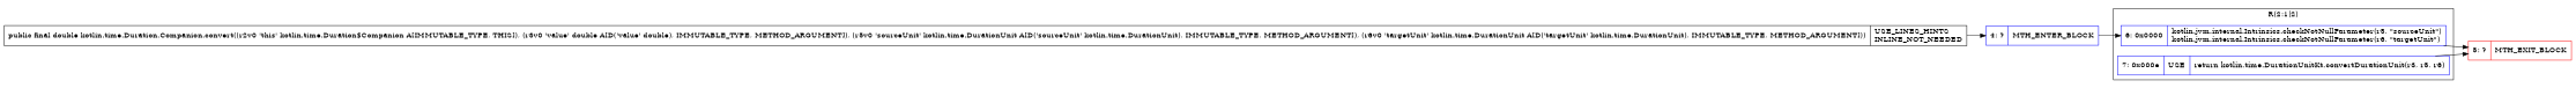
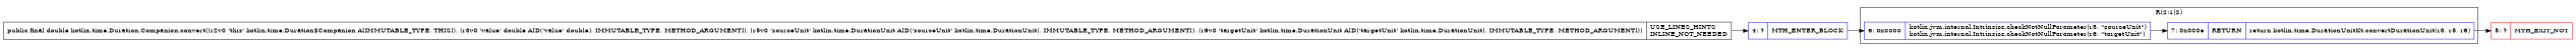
  digraph {
    rankdir=LR
    node [color=blue shape=record]
    n1 [label="{6\:\ 0x0000|kotlin.jvm.internal.Intrinsics.checkNotNullParameter(r5, \"sourceUnit\")\lkotlin.jvm.internal.Intrinsics.checkNotNullParameter(r6, \"targetUnit\")\l}"]
-   n2 [label="{7\:\ 0x000e|USE\l|return kotlin.time.DurationUnitKt.convertDurationUnit(r3, r5, r6)\l}"]
-   n3 [color=red label="{5\:\ ?|MTH_EXIT_BLOCK\l}"]
+   n2 [label="{7\:\ 0x000e|RETURN\l|return kotlin.time.DurationUnitKt.convertDurationUnit(r3, r5, r6)\l}"]
+   n3 [color=red label="{5\:\ ?|MTH_EXIT_NOT\l}"]
    n4 [label="{4\:\ ?|MTH_ENTER_BLOCK\l}"]
    n5 [label="{public final double kotlin.time.Duration.Companion.convert((r2v0 'this' kotlin.time.Duration$Companion A[IMMUTABLE_TYPE, THIS]), (r3v0 'value' double A[D('value' double), IMMUTABLE_TYPE, METHOD_ARGUMENT]), (r5v0 'sourceUnit' kotlin.time.DurationUnit A[D('sourceUnit' kotlin.time.DurationUnit), IMMUTABLE_TYPE, METHOD_ARGUMENT]), (r6v0 'targetUnit' kotlin.time.DurationUnit A[D('targetUnit' kotlin.time.DurationUnit), IMMUTABLE_TYPE, METHOD_ARGUMENT]))  | USE_LINES_HINTS\lINLINE_NOT_NEEDED\l}" color=""]
    subgraph cluster_1 {
      label="R(2:1|2)"
      n1
      n2
    }
-   n1 -> n3
+   n1 -> n2
    n2 -> n3
    n4 -> n1
    n5 -> n4
  }
